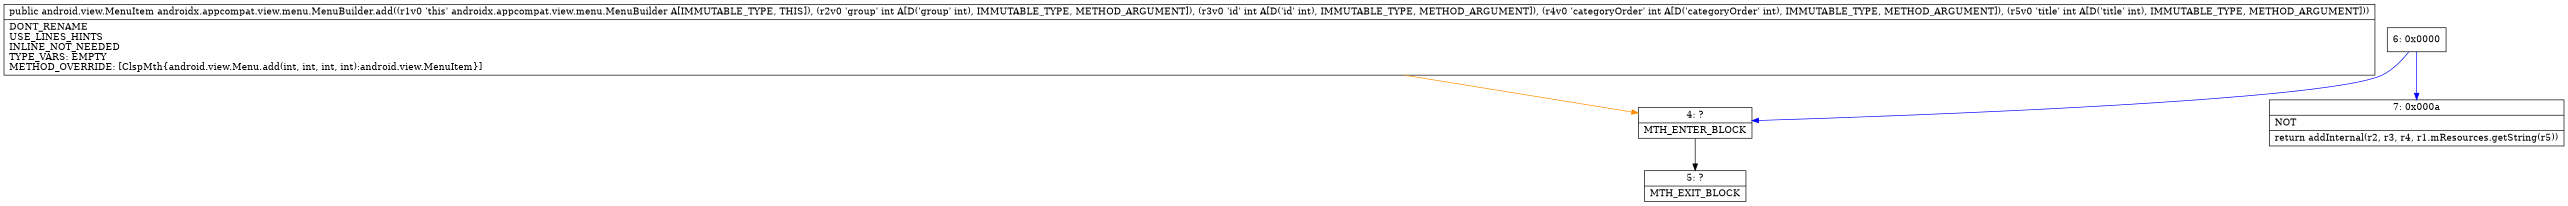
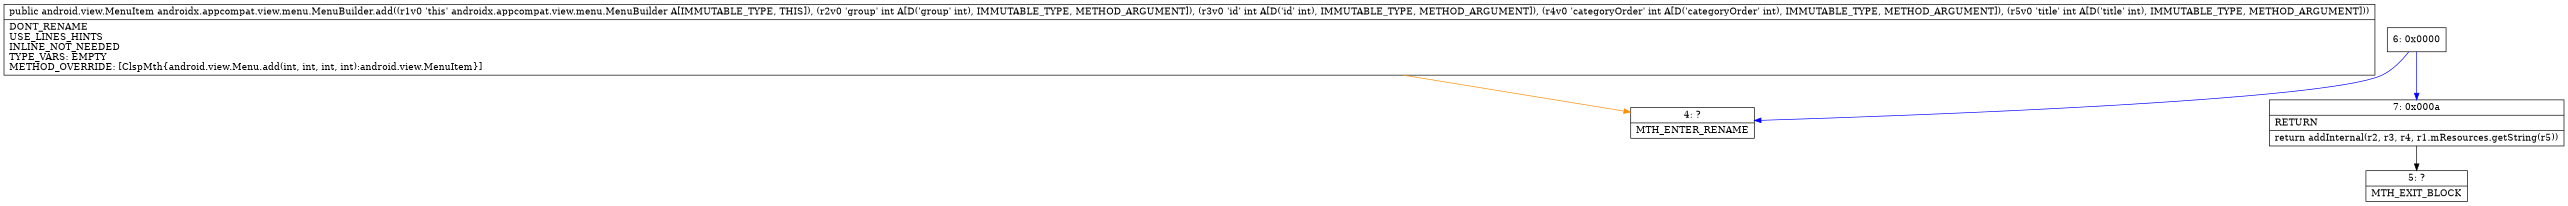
  digraph {
    node [shape=record]
    edge [color=blue]
-   n1 [label="{4\:\ ?|MTH_ENTER_BLOCK\l}"]
+   n1 [label="{4\:\ ?|MTH_ENTER_RENAME\l}"]
    n2 [label="{6\:\ 0x0000}"]
-   n3 [label="{7\:\ 0x000a|NOT\l|return addInternal(r2, r3, r4, r1.mResources.getString(r5))\l}"]
+   n3 [label="{7\:\ 0x000a|RETURN\l|return addInternal(r2, r3, r4, r1.mResources.getString(r5))\l}"]
    n4 [label="{5\:\ ?|MTH_EXIT_BLOCK\l}"]
    n5 [label="{public android.view.MenuItem androidx.appcompat.view.menu.MenuBuilder.add((r1v0 'this' androidx.appcompat.view.menu.MenuBuilder A[IMMUTABLE_TYPE, THIS]), (r2v0 'group' int A[D('group' int), IMMUTABLE_TYPE, METHOD_ARGUMENT]), (r3v0 'id' int A[D('id' int), IMMUTABLE_TYPE, METHOD_ARGUMENT]), (r4v0 'categoryOrder' int A[D('categoryOrder' int), IMMUTABLE_TYPE, METHOD_ARGUMENT]), (r5v0 'title' int A[D('title' int), IMMUTABLE_TYPE, METHOD_ARGUMENT]))  | DONT_RENAME\lUSE_LINES_HINTS\lINLINE_NOT_NEEDED\lTYPE_VARS: EMPTY\lMETHOD_OVERRIDE: [ClspMth\{android.view.Menu.add(int, int, int, int):android.view.MenuItem\}]\l}"]
    n2 -> n1
    n2 -> n3
-   n1 -> n4 [color=black]
+   n3 -> n4 [color=black]
    n5 -> n1 [color=darkorange]
  }
